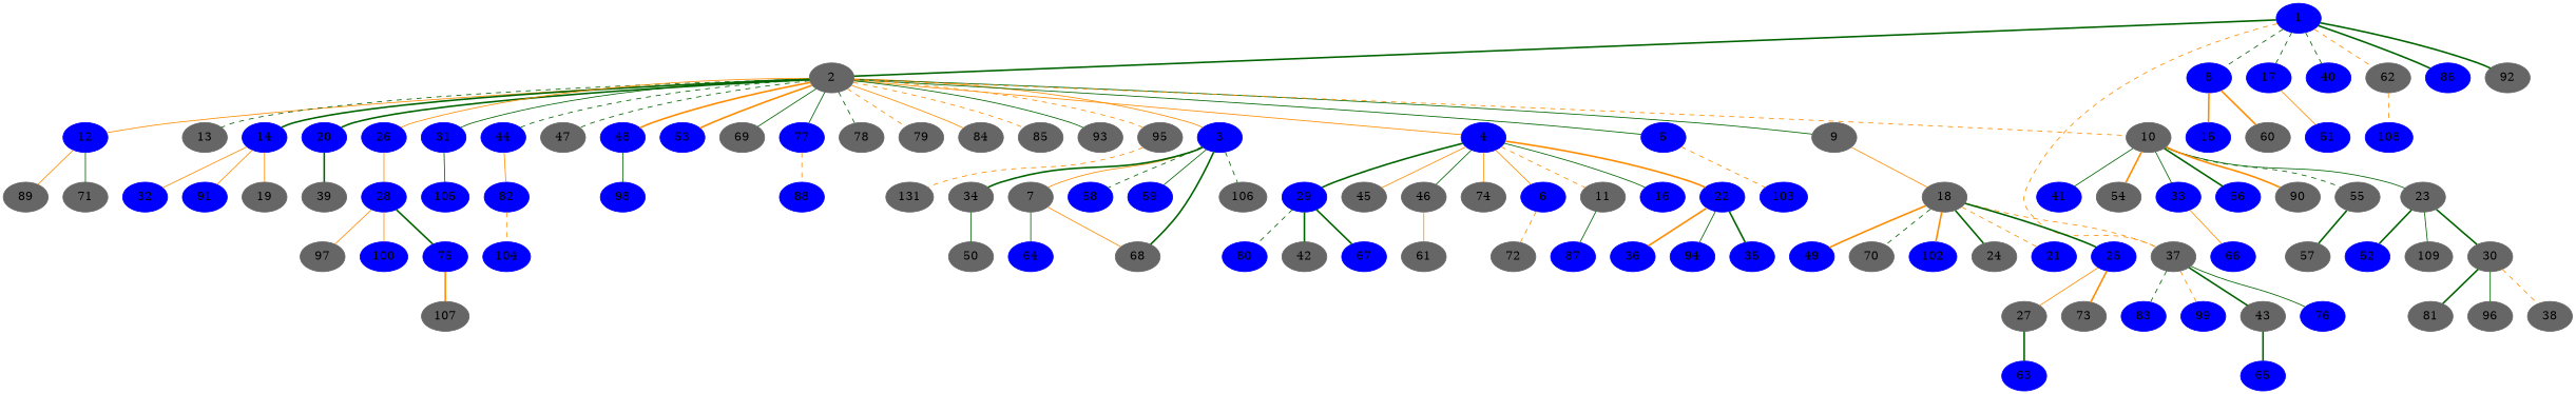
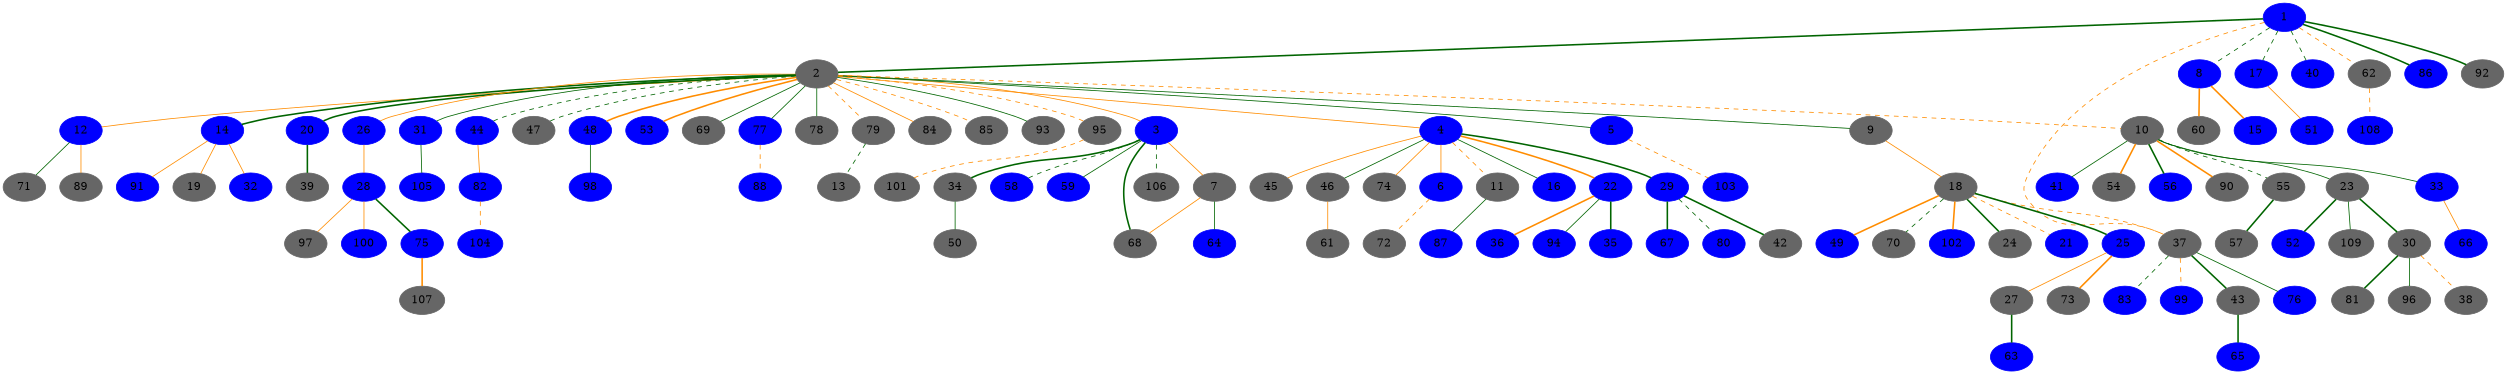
  graph {
    fontname="DejaVu Serif"
    node [color=blue fontname="DejaVu Serif" style=filled]
    edge [color=darkgreen fontname="DejaVu Serif" style=solid]
    2 [color=gray40]
    1
    8
    17
    37 [color=gray40]
    40
    62 [color=gray40]
    86
    92 [color=gray40]
    3
    4
    5
    9 [color=gray40]
    10 [color=gray40]
    12
    13 [color=gray40]
    14
    20
    26
    31
    44
    47 [color=gray40]
    48
    53
    69 [color=gray40]
    77
    78 [color=gray40]
    79 [color=gray40]
    84 [color=gray40]
    85 [color=gray40]
    93 [color=gray40]
    95 [color=gray40]
    15
    60 [color=gray40]
    51
    43 [color=gray40]
    76
    83
    99
    108
    7 [color=gray40]
    34 [color=gray40]
    58
    59
    68 [color=gray40]
    106 [color=gray40]
    6
    11 [color=gray40]
    16
    22
    29
    45 [color=gray40]
    46 [color=gray40]
    74 [color=gray40]
    103
    18 [color=gray40]
    23 [color=gray40]
    33
    41
    54 [color=gray40]
    55 [color=gray40]
    56
    90 [color=gray40]
    71 [color=gray40]
    89 [color=gray40]
    19 [color=gray40]
    32
    91
    39 [color=gray40]
    28
    105
    82
    98
    88
-   101 [color=gray40 label=131]
+   101 [color=gray40]
    64
    50 [color=gray40]
    72 [color=gray40]
    87
    35
    36
    94
    42 [color=gray40]
    67
    80
    61 [color=gray40]
    21
    24 [color=gray40]
    25
    49
    70 [color=gray40]
    102
    30 [color=gray40]
    52
    109 [color=gray40]
    66
    57 [color=gray40]
    27 [color=gray40]
    73 [color=gray40]
    38 [color=gray40]
    81 [color=gray40]
    96 [color=gray40]
    63
    75
    97 [color=gray40]
    100
    107 [color=gray40]
    65
    104
    2 -- 3 [color=darkorange]
    2 -- 4 [color=darkorange]
    2 -- 5
    2 -- 9
    2 -- 10 [color=darkorange style=dashed]
    2 -- 12 [color=darkorange]
-   2 -- 13 [style=dashed]
+   79 -- 13 [style=dashed]
    2 -- 14 [style=bold]
    2 -- 20 [style=bold]
    2 -- 26 [color=darkorange]
    2 -- 31
    2 -- 44 [style=dashed]
    2 -- 47 [style=dashed]
    2 -- 48 [color=darkorange style=bold]
    2 -- 53 [color=darkorange style=bold]
    2 -- 69
    2 -- 77
-   2 -- 78 [style=dashed]
+   2 -- 78
    2 -- 79 [color=darkorange style=dashed]
    2 -- 84 [color=darkorange]
    2 -- 85 [color=darkorange style=dashed]
    2 -- 93
    2 -- 95 [color=darkorange style=dashed]
    1 -- 2 [style=bold]
    1 -- 8 [style=dashed]
    1 -- 17 [style=dashed]
    1 -- 37 [color=darkorange style=dashed]
    1 -- 40 [style=dashed]
    1 -- 62 [color=darkorange style=dashed]
    1 -- 86 [style=bold]
    1 -- 92 [style=bold]
    8 -- 15 [color=darkorange style=bold]
    8 -- 60 [color=darkorange style=bold]
    17 -- 51 [color=darkorange]
    37 -- 43 [style=bold]
    37 -- 76
    37 -- 83 [style=dashed]
    37 -- 99 [color=darkorange style=dashed]
    62 -- 108 [color=darkorange style=dashed]
    3 -- 7 [color=darkorange]
    3 -- 34 [style=bold]
    3 -- 58 [style=dashed]
    3 -- 59
    3 -- 68 [style=bold]
    3 -- 106 [style=dashed]
    4 -- 6 [color=darkorange]
    4 -- 11 [color=darkorange style=dashed]
    4 -- 16
    4 -- 22 [color=darkorange style=bold]
    4 -- 29 [style=bold]
    4 -- 45 [color=darkorange]
    4 -- 46
    4 -- 74 [color=darkorange]
    5 -- 103 [color=darkorange style=dashed]
    9 -- 18 [color=darkorange]
    10 -- 23
    10 -- 33
    10 -- 41
    10 -- 54 [color=darkorange style=bold]
    10 -- 55 [style=dashed]
    10 -- 56 [style=bold]
    10 -- 90 [color=darkorange style=bold]
    12 -- 71
    12 -- 89 [color=darkorange]
    14 -- 19 [color=darkorange]
    14 -- 32 [color=darkorange]
    14 -- 91 [color=darkorange]
    20 -- 39 [style=bold]
    26 -- 28 [color=darkorange]
    31 -- 105
    44 -- 82 [color=darkorange]
    48 -- 98
    77 -- 88 [color=darkorange style=dashed]
    95 -- 101 [color=darkorange style=dashed]
    43 -- 65 [style=bold]
    7 -- 68 [color=darkorange]
    7 -- 64
    34 -- 50
    6 -- 72 [color=darkorange style=dashed]
    11 -- 87
    22 -- 35 [style=bold]
    22 -- 36 [color=darkorange style=bold]
    22 -- 94
    29 -- 42 [style=bold]
    29 -- 67 [style=bold]
    29 -- 80 [style=dashed]
    46 -- 61 [color=darkorange]
    18 -- 37 [color=darkorange style=dashed]
    18 -- 21 [color=darkorange style=dashed]
    18 -- 24 [style=bold]
    18 -- 25 [style=bold]
    18 -- 49 [color=darkorange style=bold]
    18 -- 70 [style=dashed]
    18 -- 102 [color=darkorange style=bold]
    23 -- 30 [style=bold]
    23 -- 52 [style=bold]
    23 -- 109
    33 -- 66 [color=darkorange]
    55 -- 57 [style=bold]
    28 -- 75 [style=bold]
    28 -- 97 [color=darkorange]
    28 -- 100 [color=darkorange]
    82 -- 104 [color=darkorange style=dashed]
    25 -- 27 [color=darkorange]
    25 -- 73 [color=darkorange style=bold]
    30 -- 38 [color=darkorange style=dashed]
    30 -- 81 [style=bold]
    30 -- 96
    27 -- 63 [style=bold]
    75 -- 107 [color=darkorange style=bold]
  }
